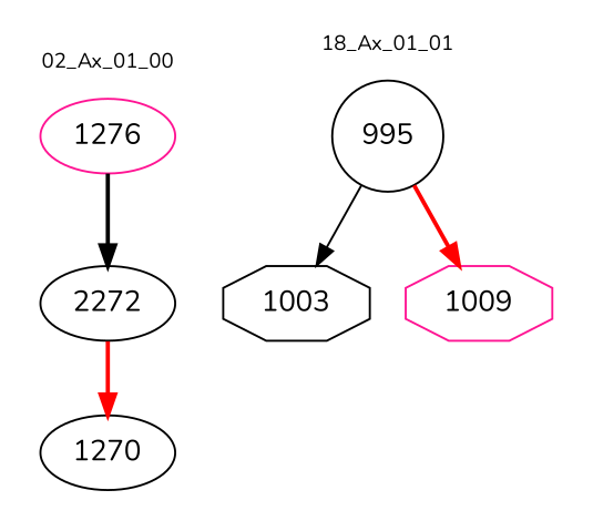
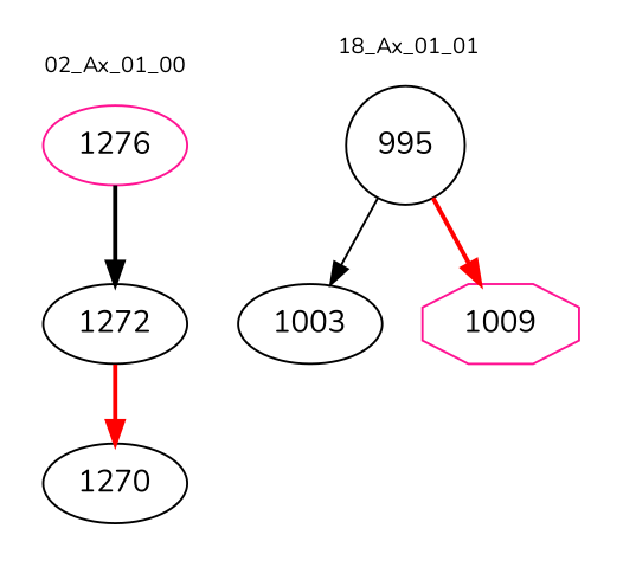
  digraph {
    fontname=Nunito
    node [color=black fontname=Nunito shape=ellipse]
    edge [color=black fontname=Nunito style=bold]
    n1 [color=deeppink label=1276]
-   n2 [label=2272]
+   n2 [label=1272]
    n3 [label=1270]
    n4 [label=995 shape=circle]
-   n5 [label=1003 shape=octagon]
+   n5 [label=1003]
    n6 [color=deeppink label=1009 shape=octagon]
    subgraph cluster_1 {
      color=white
      fontsize=10
      label="02_Ax_01_00"
      n1
      n2
      n3
    }
    subgraph cluster_2 {
      color=white
      fontsize=10
      label="18_Ax_01_01"
      n4
      n5
      n6
    }
    n1 -> n2
    n2 -> n3 [color=red]
    n4 -> n5 [style=solid]
    n4 -> n6 [color=red]
  }
